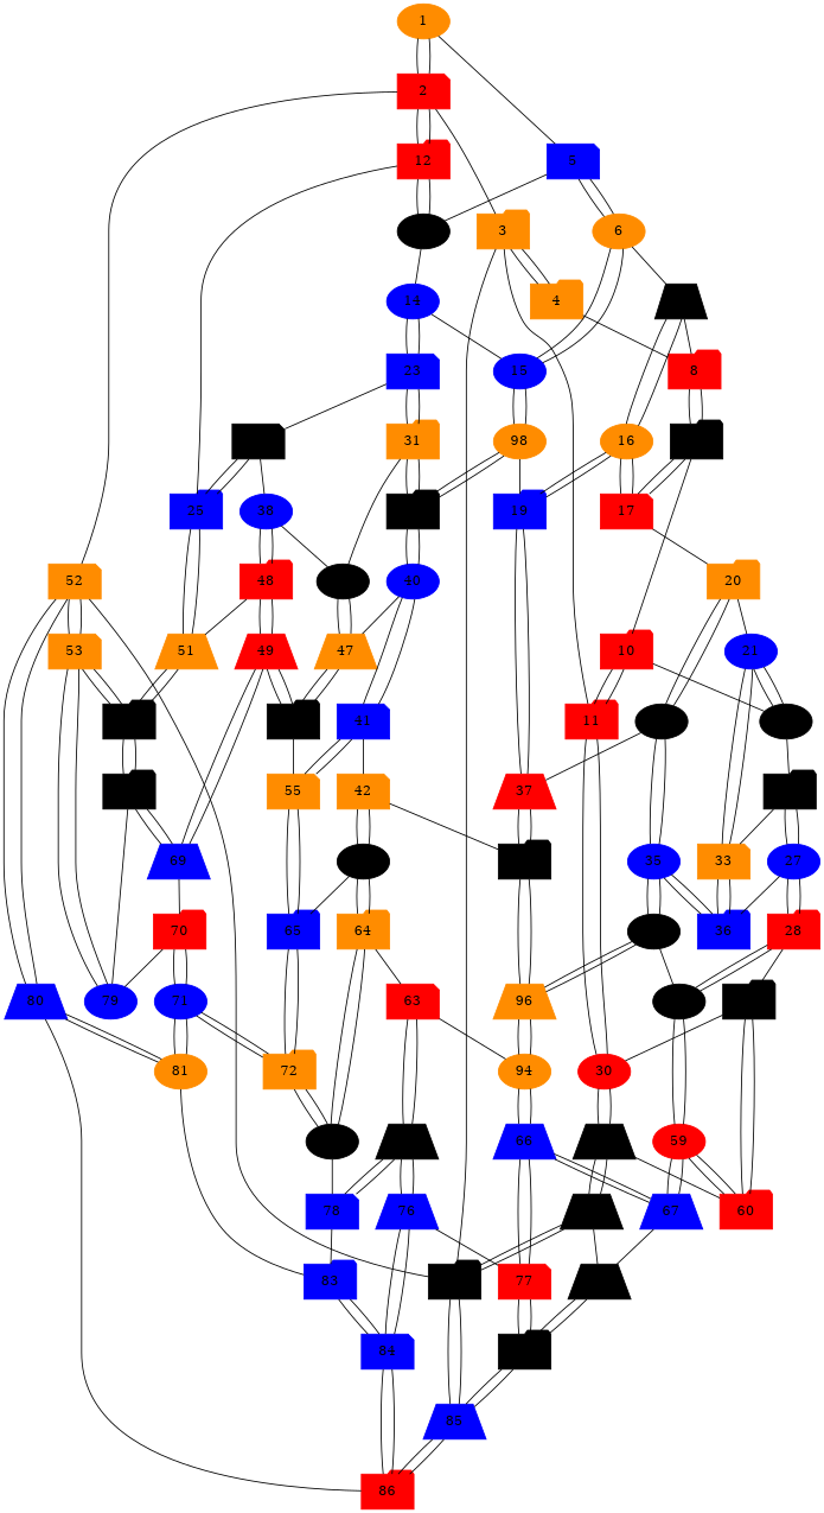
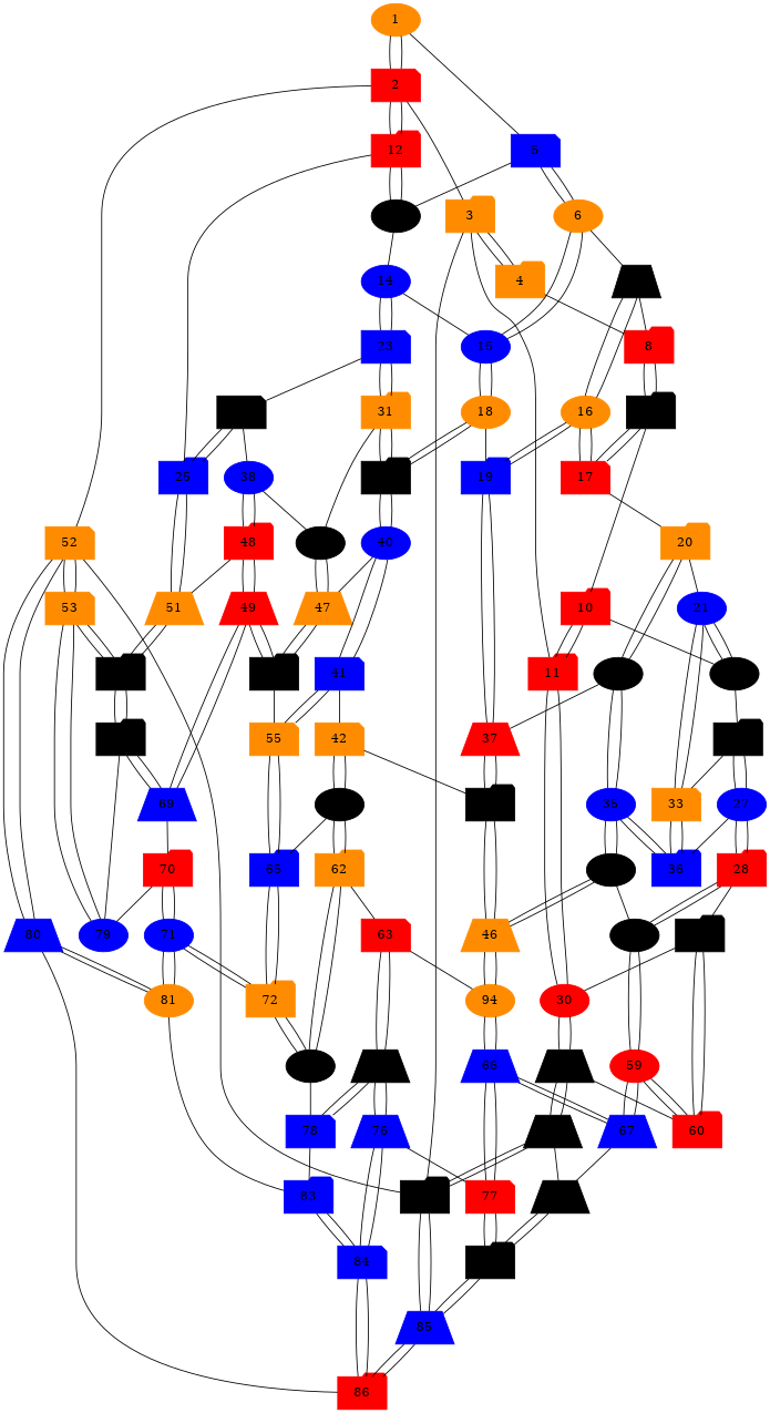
  graph {
    node [color=blue shape=folder style=filled]
    1 [color=darkorange shape=ellipse]
    2 [color=red shape=note]
    5 [shape=note]
    3 [color=darkorange]
    12 [color=red]
    52 [color=darkorange shape=note]
    6 [color=darkorange shape=ellipse]
    13 [color=black shape=ellipse]
    4 [color=darkorange]
    11 [color=red]
    58 [color=black]
    25
    53 [color=darkorange shape=note]
    80 [shape=trapezium]
    8 [color=red]
    30 [color=red shape=ellipse]
    85 [shape=trapezium]
    9 [color=black]
    7 [color=black shape=trapezium]
    15 [shape=ellipse]
    14 [shape=ellipse]
    16 [color=darkorange shape=ellipse]
-   18 [color=darkorange shape=ellipse label=98]
+   18 [color=darkorange shape=ellipse]
    17 [color=red shape=note]
    19
    10 [color=red]
    22 [color=black shape=ellipse]
    20 [color=darkorange]
    26 [color=black]
    56 [color=black shape=trapezium]
    51 [color=darkorange shape=trapezium]
    23 [shape=note]
    24 [color=black shape=note]
    31 [color=darkorange]
    32 [color=black]
    37 [color=red shape=trapezium]
    21 [shape=ellipse]
    34 [color=black shape=ellipse]
    40 [shape=ellipse]
    43 [color=black]
    33 [color=darkorange shape=note]
    35 [shape=ellipse]
    36
    27 [shape=ellipse]
    38 [shape=ellipse]
    39 [color=black shape=ellipse]
    48 [color=red]
    54 [color=black]
    28 [color=red]
    29 [color=black]
    45 [color=black shape=ellipse]
    60 [color=red]
    59 [color=red shape=ellipse]
    57 [color=black shape=trapezium]
    47 [color=darkorange shape=trapezium]
    41 [shape=note]
    44 [color=black shape=ellipse]
-   46 [color=darkorange shape=trapezium label=96]
+   46 [color=darkorange shape=trapezium]
    49 [color=red shape=trapezium]
    50 [color=black]
    42 [color=darkorange shape=note]
    55 [color=darkorange shape=note]
    61 [color=black shape=ellipse]
    65
-   62 [color=darkorange label=64]
+   62 [color=darkorange]
    n66 [color=darkorange label=94 shape=ellipse]
    67 [shape=trapezium]
    66 [shape=trapezium]
    69 [shape=trapezium]
    70 [color=red]
    68 [color=black]
    79 [shape=ellipse]
    81 [color=darkorange shape=ellipse]
    86 [color=red]
    72 [color=darkorange]
    73 [color=black shape=trapezium]
    82 [color=black]
    63 [color=red shape=note]
    74 [color=black shape=ellipse]
    75 [color=black shape=trapezium]
    78 [shape=note]
    76 [shape=trapezium]
    77 [color=red shape=note]
    71 [shape=ellipse]
    83
    84 [shape=note]
    1 -- 2
    1 -- 2
    1 -- 5
    2 -- 3
    2 -- 12
    2 -- 12
    2 -- 52
    5 -- 6
    5 -- 6
    5 -- 13
    3 -- 4
    3 -- 4
    3 -- 11
    3 -- 58
    12 -- 13
    12 -- 13
    12 -- 25
    52 -- 58
    52 -- 53
    52 -- 53
    52 -- 80
    52 -- 80
    6 -- 7
    6 -- 15
    6 -- 15
    13 -- 14
    4 -- 8
    11 -- 30
    11 -- 30
    58 -- 85
    58 -- 85
    25 -- 51
    25 -- 51
    53 -- 54
    53 -- 54
    53 -- 79
    53 -- 79
    80 -- 81
    80 -- 81
    80 -- 86
    8 -- 9
    8 -- 9
    30 -- 56
    30 -- 56
    85 -- 86
    85 -- 86
    9 -- 17
    9 -- 17
    9 -- 10
    7 -- 8
    7 -- 16
    7 -- 16
    15 -- 18
    15 -- 18
    14 -- 15
    14 -- 23
    14 -- 23
    16 -- 17
    16 -- 17
    16 -- 19
    16 -- 19
    18 -- 19
    18 -- 32
    18 -- 32
    17 -- 20
    19 -- 37
    19 -- 37
    10 -- 11
    10 -- 11
    10 -- 22
    22 -- 26
    20 -- 21
    20 -- 34
    20 -- 34
    26 -- 33
    26 -- 27
    26 -- 27
    56 -- 60
    56 -- 57
    56 -- 57
    51 -- 54
    51 -- 54
    23 -- 24
    23 -- 31
    23 -- 31
    24 -- 25
    24 -- 25
    24 -- 38
    31 -- 32
    31 -- 32
    31 -- 39
    32 -- 40
    32 -- 40
    37 -- 43
    37 -- 43
    21 -- 22
    21 -- 22
    21 -- 33
    21 -- 33
    34 -- 37
    34 -- 35
    34 -- 35
    40 -- 47
    40 -- 41
    40 -- 41
    43 -- 46
    43 -- 46
    33 -- 36
    33 -- 36
    35 -- 36
    35 -- 36
    35 -- 44
    35 -- 44
    27 -- 36
    27 -- 28
    27 -- 28
    38 -- 39
    38 -- 48
    38 -- 48
    39 -- 47
    39 -- 47
    48 -- 51
    48 -- 49
    48 -- 49
    54 -- 68
    54 -- 68
    28 -- 29
    28 -- 45
    28 -- 45
    29 -- 30
    29 -- 60
    29 -- 60
    45 -- 59
    45 -- 59
    59 -- 60
    59 -- 60
    59 -- 67
    59 -- 67
    57 -- 58
    57 -- 58
    57 -- 73
    47 -- 50
    47 -- 50
    41 -- 42
    41 -- 55
    41 -- 55
    44 -- 45
    44 -- 46
    44 -- 46
    46 -- n66
    46 -- n66
    49 -- 50
    49 -- 50
    49 -- 69
    49 -- 69
    50 -- 55
    42 -- 43
    42 -- 61
    42 -- 61
    55 -- 65
    55 -- 65
    61 -- 65
    61 -- 62
    61 -- 62
    65 -- 72
    65 -- 72
    62 -- 63
    62 -- 74
    62 -- 74
    n66 -- 66
    n66 -- 66
    67 -- 73
    66 -- 67
    66 -- 67
    66 -- 77
    66 -- 77
    69 -- 70
    70 -- 79
    70 -- 71
    70 -- 71
    68 -- 69
    68 -- 69
    68 -- 79
    81 -- 83
    72 -- 74
    72 -- 74
    73 -- 82
    73 -- 82
    82 -- 85
    82 -- 85
    63 -- n66
    63 -- 75
    63 -- 75
    74 -- 78
    75 -- 78
    75 -- 78
    75 -- 76
    75 -- 76
    78 -- 83
    76 -- 77
    76 -- 84
    76 -- 84
    77 -- 82
    77 -- 82
    71 -- 81
    71 -- 81
    71 -- 72
    71 -- 72
    83 -- 84
    83 -- 84
    84 -- 86
    84 -- 86
  }
